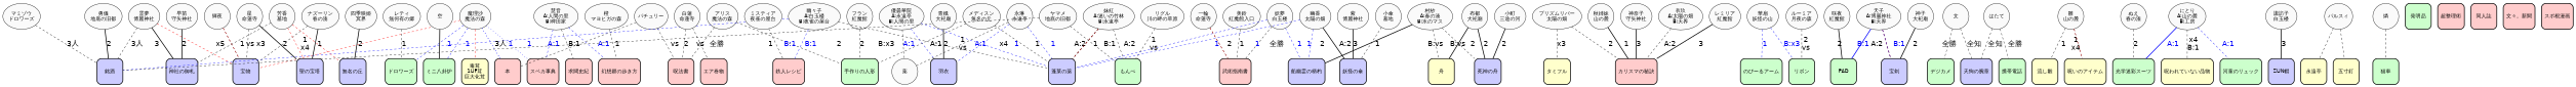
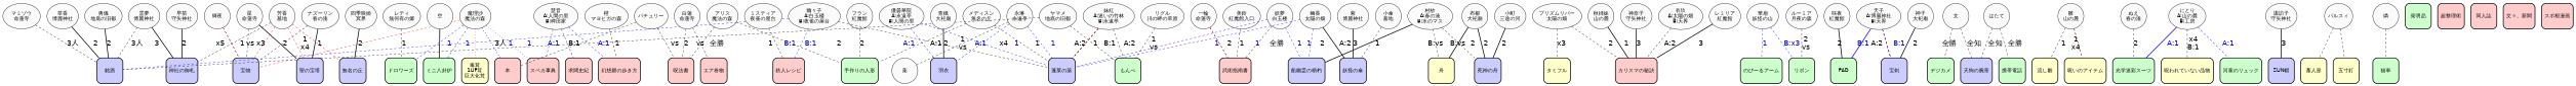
  graph {
    splines=false
    node [fillcolor="#fafafa" fontname=Helvetica style=filled]
    edge [fontname=Helvetica fontsize=20 style=dashed]
    "銘酒" [fillcolor="#ccccff" height=1 shape=box style="filled,bold,rounded" width=1]
    "蓬莱の薬" [fillcolor="#ccccff" height=1 shape=box style="filled,bold,rounded" width=1]
    "カリスマの秘訣" [fillcolor="#ffcccc" height=1 shape=box style="filled,bold,rounded" width=1]
    n4 [height=1 label="華扇\n妖怪の山" width=1]
    "リボン" [fillcolor="#ccffcc" height=1 shape=box style="filled,bold,rounded" width=1]
    "のびーるアーム" [fillcolor="#ccffcc" height=1 shape=box style="filled,bold,rounded" width=1]
    n7 [height=1 label="霊夢\n博麗神社" width=1]
    "神社の御札" [fillcolor="#ccccff" height=1 shape=box style="filled,bold,rounded" width=1]
    "宝物" [fillcolor="#ccccff" height=1 shape=box style="filled,bold,rounded" width=1]
    n10 [height=1 label="魔理沙\n魔法の森" width=1]
    "ミニ八卦炉" [fillcolor="#ccffcc" height=1 shape=box style="filled,bold,rounded" width=1]
    "ドロワーズ" [fillcolor="#ccffcc" height=1 shape=box style="filled,bold,rounded" width=1]
    n13 [fillcolor="#ffffcc" height=1 label="毒茸\n1UP茸\n巨大化茸" shape=box style="filled,bold,rounded" width=1]
    "スペカ事典" [fillcolor="#ffcccc" height=1 shape=box style="filled,bold,rounded" width=1]
    "本" [fillcolor="#ffcccc" height=1 shape=box style="filled,bold,rounded" width=1]
    n16 [height=1 label="ルーミア\n月夜の森" width=1]
    n17 [height=1 label="美鈴\n紅魔館入口" width=1]
    "武術指南書" [fillcolor="#ffcccc" height=1 shape=box style="filled,bold,rounded" width=1]
    "パチュリー" [height=1 width=1]
    "呪法書" [fillcolor="#ffcccc" height=1 shape=box style="filled,bold,rounded" width=1]
    n21 [height=1 label="咲夜\n紅魔館" width=1]
    PAD [fillcolor="#ccffcc" height=1 shape=box style="filled,bold,rounded" width=1]
    n23 [height=1 label="レミリア\n紅魔館" width=1]
    n24 [height=1 label="フラン\n紅魔館" width=1]
    "手作りの人形" [fillcolor="#ccffcc" height=1 shape=box style="filled,bold,rounded" width=1]
    n26 [height=1 label="レティ\n無何有の郷" width=1]
    n27 [height=1 label="橙\nマヨヒガの森" width=1]
    "幻想郷の歩き方" [fillcolor="#ffcccc" height=1 shape=box style="filled,bold,rounded" width=1]
    n29 [height=1 label="アリス\n魔法の森" width=1]
    n30 [height=1 label="プリズムリバー\n太陽の畑" width=1]
    "タミフル" [fillcolor="#ffffcc" height=1 shape=box style="filled,bold,rounded" width=1]
    n32 [height=1 label="妖夢\n白玉楼" width=1]
    "船幽霊の柄杓" [fillcolor="#ccccff" height=1 shape=box style="filled,bold,rounded" width=1]
    n34 [height=1 label="幽々子\nA:白玉楼\nB:夜雀の屋台" width=1]
    "鉄人レシピ" [fillcolor="#ffcccc" height=1 shape=box style="filled,bold,rounded" width=1]
    n36 [height=1 label="紫\n博麗神社" width=1]
    "妖怪の傘" [fillcolor="#ccccff" height=1 shape=box style="filled,bold,rounded" width=1]
+   n38 [height=1 label="萃香\n博麗神社" width=1]
    n39 [height=1 label="リグル\n川の畔の草原" width=1]
    "もんぺ" [fillcolor="#ccffcc" height=1 shape=box style="filled,bold,rounded" width=1]
    n41 [height=1 label="ミスティア\n夜雀の屋台" width=1]
    n42 [height=1 label="慧音\nA:人間の里\nB:稗田家" width=1]
    "求聞史紀" [fillcolor="#ffcccc" height=1 shape=box style="filled,bold,rounded" width=1]
    n44 [height=1 label="優曇華院\nA:永遠亭\nB:人間の里" width=1]
    "羽衣" [fillcolor="#ccccff" height=1 shape=box style="filled,bold,rounded" width=1]
    "薬" [height=1 width=1]
    n47 [height=1 label="永琳\n永遠亭" width=1]
    "輝夜" [height=1 width=1]
    n49 [height=1 label="妹紅\nA:迷いの竹林\nB:永遠亭" width=1]
    n50 [height=1 label="メディスン\n無名の丘" width=1]
    n51 [height=1 label="幽香\n太陽の畑" width=1]
    "デジカメ" [fillcolor="#ccffcc" height=1 shape=box style="filled,bold,rounded" width=1]
    "文" [height=1 width=1]
    "天狗の腕章" [fillcolor="#ccccff" height=1 shape=box style="filled,bold,rounded" width=1]
    "携帯電話" [fillcolor="#ccffcc" height=1 shape=box style="filled,bold,rounded" width=1]
    "はたて" [height=1 width=1]
    n57 [height=1 label="小町\n三途の河" width=1]
    "死神の舟" [fillcolor="#ccccff" height=1 shape=box style="filled,bold,rounded" width=1]
    n59 [height=1 label="四季映姫\n冥界" width=1]
    n60 [fillcolor="#ccccff" height=1 label="無名の丘" shape=box style="filled,bold,rounded" width=1]
    n61 [height=1 label="秋姉妹\n山の麓" width=1]
    n62 [height=1 label="雛\n山の麓" width=1]
    "流し雛" [fillcolor="#ffffcc" height=1 shape=box style="filled,bold,rounded" width=1]
    "呪いのアイテム" [fillcolor="#ffffcc" height=1 shape=box style="filled,bold,rounded" width=1]
    n65 [height=1 label="にとり\nA:山の麓\nB:工房" width=1]
    "河童のリュック" [fillcolor="#ccffcc" height=1 shape=box style="filled,bold,rounded" width=1]
    "光学迷彩スーツ" [fillcolor="#ccffcc" height=1 shape=box style="filled,bold,rounded" width=1]
    "呪われていない品物" [fillcolor="#ffffcc" height=1 shape=box style="filled,bold,rounded" width=1]
    n69 [height=1 label="早苗\n守矢神社" width=1]
    n70 [height=1 label="神奈子\n守矢神社" width=1]
-   n71 [height=1 label="諏訪子\n白玉楼" width=1]
+   n71 [height=1 label="諏訪子\n守矢神社" width=1]
    "ZUN帽" [fillcolor="#ccccff" height=1 shape=box style="filled,bold,rounded" width=1]
    n73 [height=1 label="衣玖\nA:太陽の畑\nB:天界" width=1]
    n74 [height=1 label="天子\nA:博麗神社\nB:天界" width=1]
    "宝剣" [fillcolor="#ccccff" height=1 shape=box style="filled,bold,rounded" width=1]
    n76 [height=1 label="ヤマメ\n地底の旧都" width=1]
-   "藁人形" [fillcolor="#ffffcc" height=1 shape=box style="filled,bold,rounded" width=1 label="永遠亭"]
+   "藁人形" [fillcolor="#ffffcc" height=1 shape=box style="filled,bold,rounded" width=1]
    "パルスィ" [height=1 width=1]
    "五寸釘" [fillcolor="#ffffcc" height=1 shape=box style="filled,bold,rounded" width=1]
    n80 [height=1 label="勇儀\n地底の旧都" width=1]
    "猫車" [fillcolor="#ccffcc" height=1 shape=box style="filled,bold,rounded" width=1]
    "燐" [height=1 width=1]
    "空" [height=1 width=1]
    n84 [height=1 label="ナズーリン\n春の湊" width=1]
    "聖の宝塔" [fillcolor="#ccccff" height=1 shape=box style="filled,bold,rounded" width=1]
    n86 [height=1 label="小傘\n墓地" width=1]
    n87 [height=1 label="一輪\n命蓮寺" width=1]
    n88 [height=1 label="村紗\nA:春の湊\nB:水のマス" width=1]
    "舟" [fillcolor="#ffffcc" height=1 shape=box style="filled,bold,rounded" width=1]
    n90 [height=1 label="星\n命蓮寺" width=1]
    n91 [height=1 label="白蓮\n命蓮寺" width=1]
    "エア巻物" [fillcolor="#ffcccc" height=1 shape=box style="filled,bold,rounded" width=1]
    n93 [height=1 label="ぬえ\n春の湊" width=1]
    n94 [height=1 label="芳香\n墓地" width=1]
    n95 [height=1 label="青娥\n大祀廟" width=1]
    n96 [height=1 label="布都\n大祀廟" width=1]
    n97 [height=1 label="神子\n大祀廟" width=1]
-   n98 [height=1 label="マミゾウ\nドロワーズ" width=1]
+   n98 [height=1 label="マミゾウ\n命蓮寺" width=1]
    "発明品" [fillcolor="#ccffcc" height=1 shape=box style="filled,bold,rounded" width=1]
    "超整理術" [fillcolor="#ffcccc" height=1 shape=box style="filled,bold,rounded" width=1]
    "同人誌" [fillcolor="#ffcccc" height=1 shape=box style="filled,bold,rounded" width=1]
    "文々。新聞" [fillcolor="#ffcccc" height=1 shape=box style="filled,bold,rounded" width=1]
    "スポ根漫画" [fillcolor="#ffcccc" height=1 shape=box style="filled,bold,rounded" width=1]
    n4 -- "リボン" [color=blue fontcolor=blue label="B:x3"]
    n4 -- "のびーるアーム" [color=blue fontcolor=blue label=1]
    n7 -- "銘酒" [label="3人"]
    n7 -- "神社の御札" [label=3 style=bold]
-   n7 -- "宝物" [color=red fontcolor=red]
+   n94 -- "宝物" [color=red fontcolor=red]
    n10 -- "宝物" [color=red fontcolor=red]
    n10 -- "ミニ八卦炉" [color=blue fontcolor=blue label=1]
    n10 -- "ドロワーズ" [color=blue fontcolor=blue label=1]
-   n10 -- n13 [color=red fontcolor=red]
+   n10 -- n13 [color=red fontcolor=red style=dotted]
    n10 -- "スペカ事典" [color=blue fontcolor=blue label=1 style=dotted]
    n10 -- "本" [color=blue fontcolor=blue label=1 style=dotted]
    n10 -- "本" [color=blue fontcolor=blue style=dotted]
    n16 -- "リボン" [label="2\nvs"]
    n17 -- "武術指南書" [label=1]
    "パチュリー" -- "本"
    "パチュリー" -- "呪法書" [label=vs]
    n21 -- PAD [label=2 style=bold]
    n23 -- "カリスマの秘訣" [label=3 style=bold]
    n24 -- "手作りの人形" [label=2]
    n26 -- "ドロワーズ" [label=1]
    n27 -- "幻想郷の歩き方" [label=1]
    n29 -- "呪法書" [label=vs]
    n29 -- "手作りの人形" [label=2]
    n30 -- "カリスマの秘訣" [label=2]
    n30 -- "タミフル" [label=x3]
    n32 -- "蓬莱の薬" [color=blue fontcolor=blue label=1]
    n32 -- "武術指南書" [label="全勝"]
    n32 -- "船幽霊の柄杓" [color=blue fontcolor=blue label=1]
    n34 -- "銘酒" [color=blue fontcolor=blue label="B:1"]
    n34 -- "蓬莱の薬" [label="A:1"]
    n34 -- "鉄人レシピ" [color=blue fontcolor=blue label="B:1"]
    n36 -- "妖怪の傘" [label=3 style=bold]
+   n38 -- "銘酒" [label=2 style=bold]
    n39 -- "もんぺ" [label="1\nvs"]
    n41 -- "鉄人レシピ" [label=1]
    n42 -- "スペカ事典" [color=blue fontcolor=blue label="A:1"]
    n42 -- "幻想郷の歩き方" [color=blue fontcolor=blue label="A:1"]
    n42 -- "求聞史紀" [label="B:1"]
    n44 -- "蓬莱の薬" [color=blue fontcolor=blue label="A:1"]
    n44 -- "羽衣" [color=blue fontcolor=blue label="A:1"]
-   n44 -- "薬" [label="B:x3"]
    n47 -- "蓬莱の薬" [color=blue fontcolor=blue label=1]
    n47 -- "羽衣" [color=blue fontcolor=blue label=1]
    n47 -- "薬" [label=x4]
    "輝夜" -- "宝物" [label=x5]
    "輝夜" -- "宝物" [color=red]
    n49 -- "蓬莱の薬" [label="A:2"]
    n49 -- "蓬莱の薬" [label="B:1"]
    n49 -- "蓬莱の薬" [color=red]
    n49 -- "もんぺ" [label="A:2"]
    n50 -- "蓬莱の薬" [label=1]
    n50 -- "手作りの人形" [label="1\nvs"]
    n51 -- "蓬莱の薬" [color=blue fontcolor=blue label=1]
    n51 -- "船幽霊の柄杓" [color=blue fontcolor=blue label=1]
    n51 -- "妖怪の傘" [label=2 style=bold]
    "文" -- "デジカメ" [label="全勝"]
    "文" -- "天狗の腕章" [label="全知"]
    "はたて" -- "天狗の腕章" [label="全知"]
    "はたて" -- "携帯電話" [label="全勝"]
    n57 -- "死神の舟" [label=2 style=bold]
    n59 -- n60 [label=2 style=bold]
    n61 -- "カリスマの秘訣" [label=1 style=bold]
    n62 -- "流し雛" [label=1]
    n62 -- "呪いのアイテム" [label="1\nx4"]
    n62 -- "呪いのアイテム" [color=red fontcolor=red]
    n65 -- "河童のリュック" [color=blue fontcolor=blue label="A:1"]
    n65 -- "光学迷彩スーツ" [color=blue fontcolor=blue label="A:1" style=bold]
    n65 -- "呪われていない品物" [label="x4\nB:1"]
    n69 -- "神社の御札" [label=2 style=bold]
    n70 -- "カリスマの秘訣" [label=3 style=bold]
    n71 -- "ZUN帽" [label=3 style=bold]
    n73 -- "カリスマの秘訣" [label="A:2"]
    n74 -- PAD [color=blue fontcolor=blue label="B:1" style=bold]
    n74 -- "宝剣" [label="A:2"]
    n74 -- "宝剣" [color=red]
    n74 -- "宝剣" [color=blue fontcolor=blue label="B:1"]
    n76 -- "銘酒" [label="3人"]
    n76 -- "もんぺ" [label=1]
    "パルスィ" -- "藁人形"
    "パルスィ" -- "五寸釘"
    n80 -- "銘酒" [label=2 style=bold]
    "燐" -- "猫車"
    "空" -- "ミニ八卦炉" [style=bold]
    n84 -- "宝物" [label="1\nx4"]
    n84 -- "聖の宝塔" [label=1 style=bold]
    n86 -- "妖怪の傘" [label=1]
    n87 -- "武術指南書" [label=2]
    n87 -- "武術指南書" [color=red fontcolor=red]
    n88 -- "船幽霊の柄杓" [label="A:2" style=bold]
    n88 -- "死神の舟" [label="B:vs"]
    n88 -- "舟" [label="B:vs"]
    n90 -- "宝物" [label="vs x3"]
    n90 -- "聖の宝塔" [label=2 style=bold]
    n91 -- "呪法書" [label=2]
    n91 -- "エア巻物" [label="全勝"]
    n93 -- "光学迷彩スーツ" [label=2]
    n94 -- "神社の御札" [label=1]
    n94 -- n60 [color=red fontcolor=red]
    n94 -- "聖の宝塔" [color=red fontcolor=red]
    n95 -- "羽衣" [label=2 style=bold]
    n96 -- "死神の舟" [label=2 style=bold]
    n96 -- "舟" [label=2 style=bold]
    n97 -- "宝剣" [label=2 style=bold]
    n98 -- "銘酒" [label="3人"]
  }
